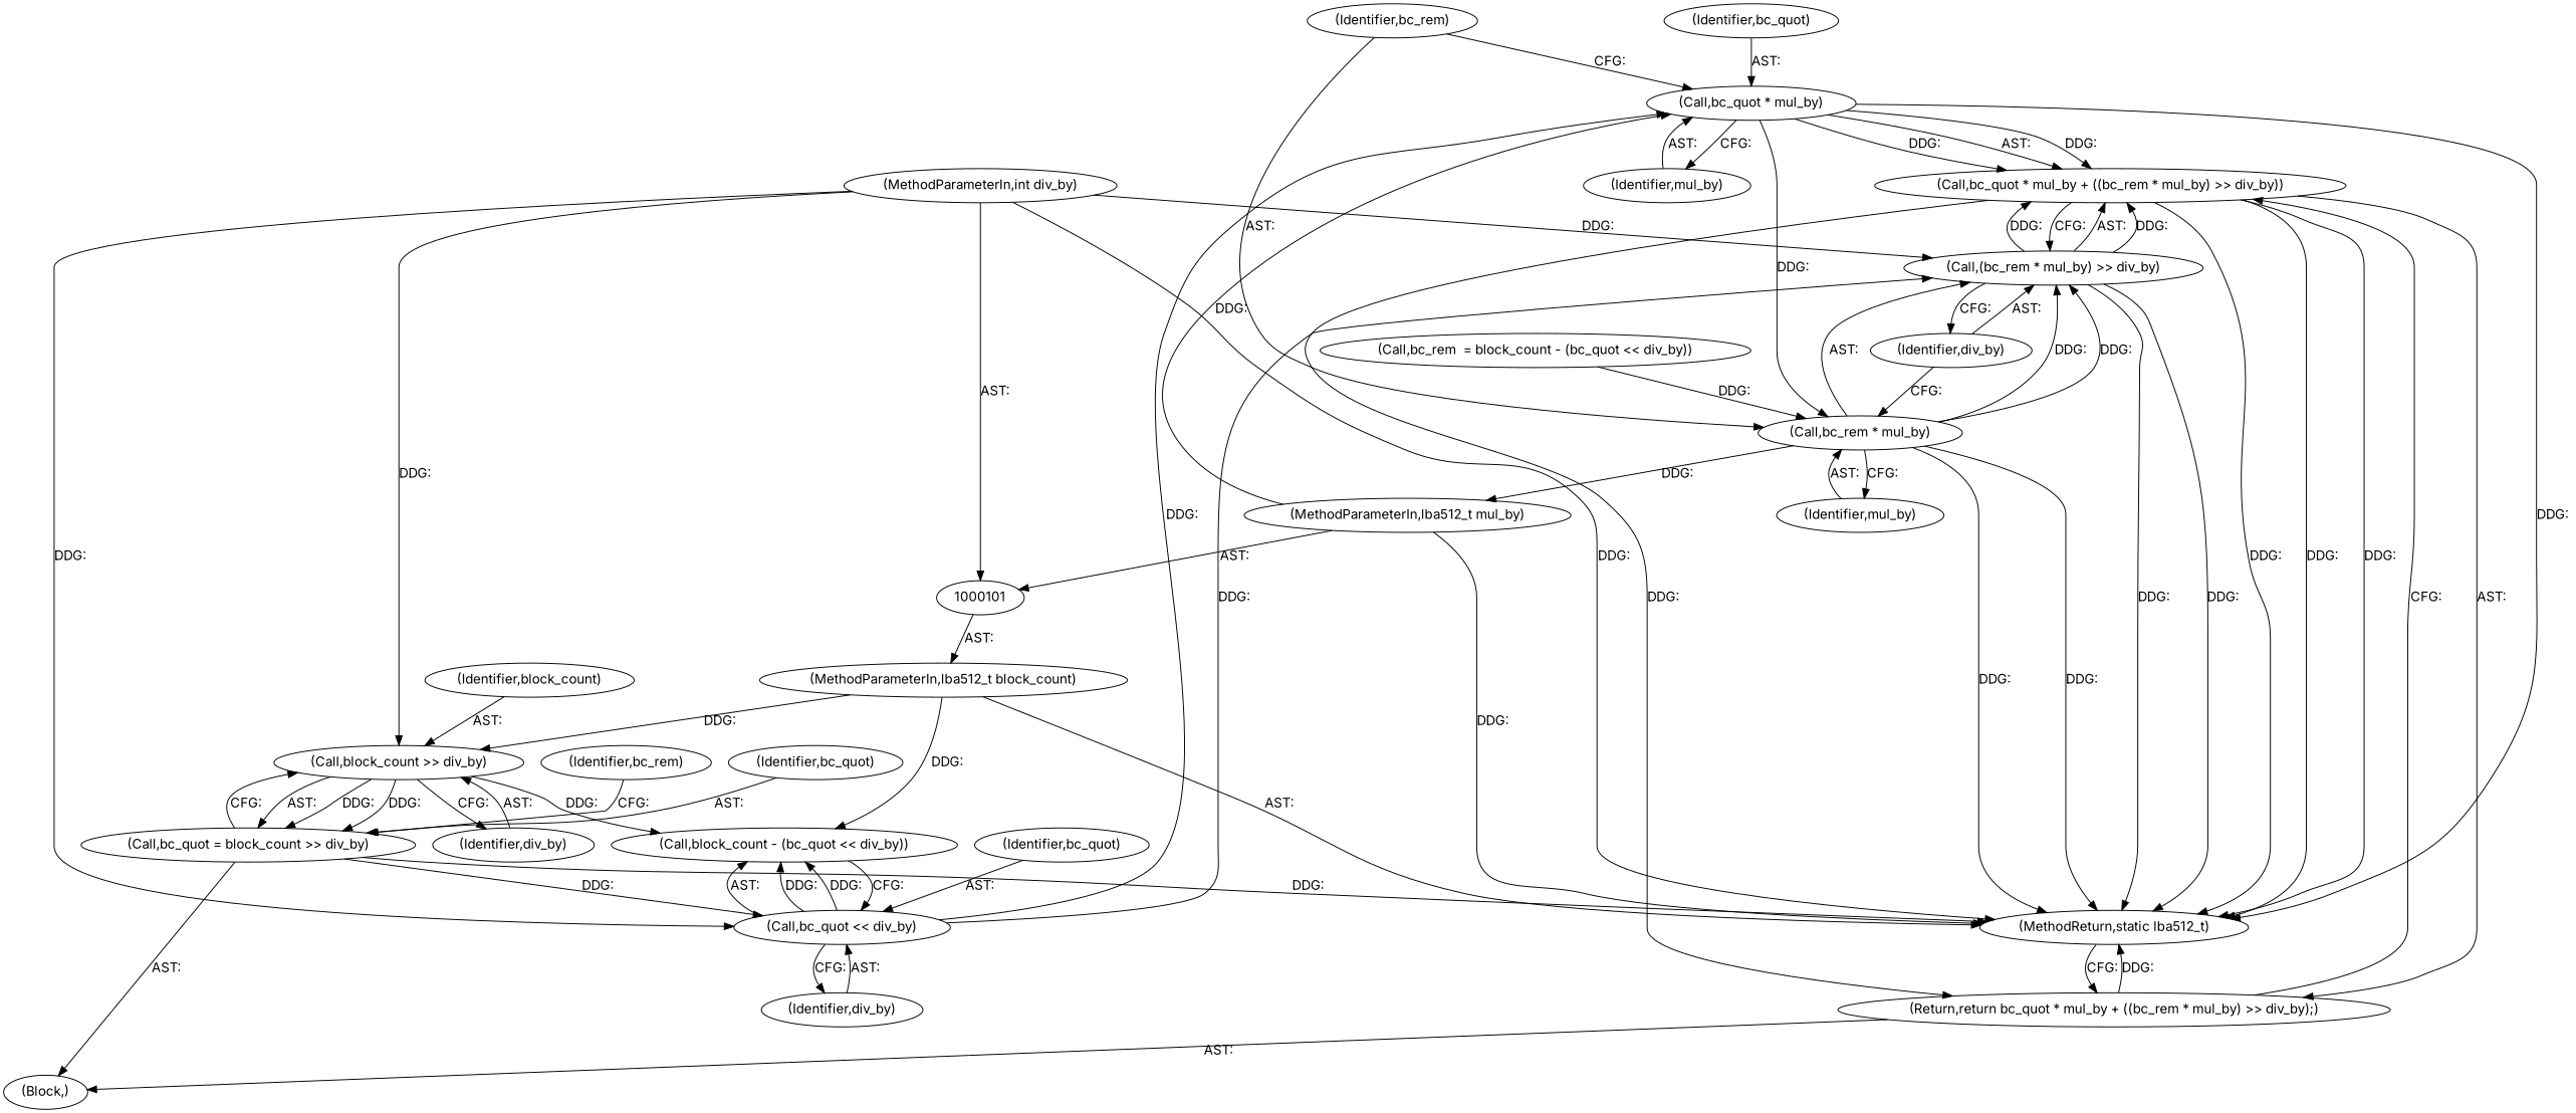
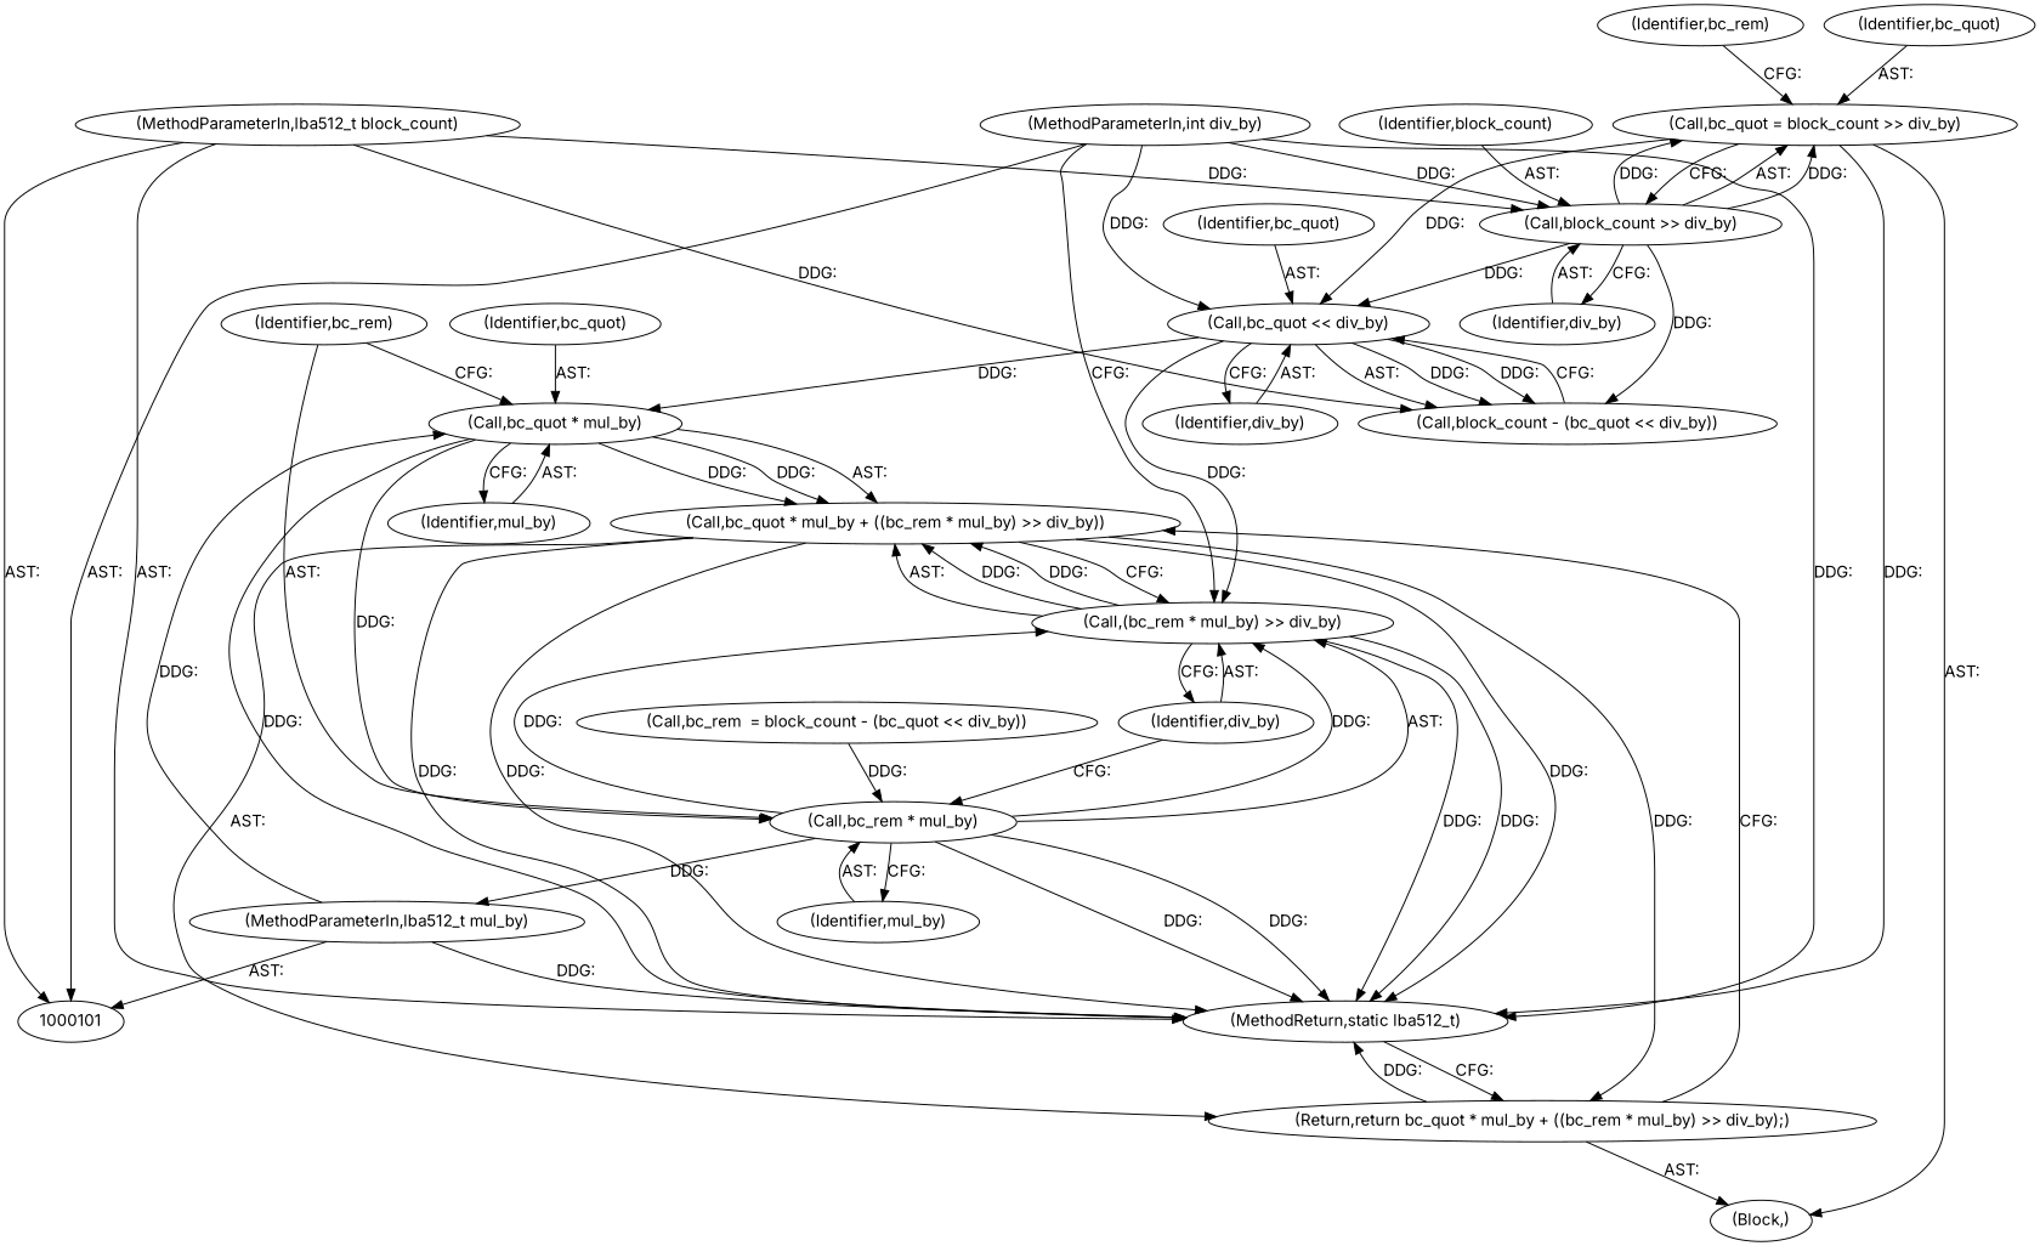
  digraph {
    fontname=Inter
    node [fontname=Inter]
    edge [fontname=Inter]
    n1 [label="(Call,bc_quot * mul_by)"]
    n2 [label="(Call,bc_quot * mul_by + ((bc_rem * mul_by) >> div_by))"]
    n3 [label="(Call,bc_rem * mul_by)"]
    n4 [label="(Identifier,mul_by)"]
    n5 [label="(MethodReturn,static lba512_t)"]
    n6 [label="(Call,(bc_rem * mul_by) >> div_by)"]
    n7 [label="(Return,return bc_quot * mul_by + ((bc_rem * mul_by) >> div_by);)"]
    n8 [label="(MethodParameterIn,lba512_t mul_by)"]
    n9 [label="(Identifier,mul_by)"]
    n10 [label="(Call,bc_quot << div_by)"]
    n11 [label="(Call,block_count - (bc_quot << div_by))"]
    n12 [label="(Identifier,div_by)"]
    n13 [label="(Identifier,div_by)"]
    n14 [label="(Call,bc_quot = block_count >> div_by)"]
    n15 [label="(Call,block_count >> div_by)"]
    n16 [label="(Block,)"]
    n17 [label="(Identifier,div_by)"]
    n18 [label="(MethodParameterIn,lba512_t block_count)"]
    1000101
    n20 [label="(MethodParameterIn,int div_by)"]
    n21 [label="(Identifier,bc_rem)"]
    n22 [label="(Call,bc_rem  = block_count - (bc_quot << div_by))"]
    n23 [label="(Identifier,block_count)"]
    n24 [label="(Identifier,bc_quot)"]
    n25 [label="(Identifier,bc_rem)"]
    n26 [label="(Identifier,bc_quot)"]
    n27 [label="(Identifier,bc_quot)"]
    n1 -> n2 [label="AST: "]
    n1 -> n2 [label="DDG: "]
    n1 -> n2 [label="DDG: "]
    n1 -> n3 [label="DDG: "]
    n1 -> n4 [label="CFG: "]
    n1 -> n5 [label="DDG: "]
    n2 -> n5 [label="DDG: "]
    n2 -> n5 [label="DDG: "]
    n2 -> n5 [label="DDG: "]
    n2 -> n6 [label="CFG: "]
    n2 -> n7 [label="AST: "]
    n2 -> n7 [label="DDG: "]
    n3 -> n5 [label="DDG: "]
    n3 -> n5 [label="DDG: "]
    n3 -> n6 [label="AST: "]
    n3 -> n6 [label="DDG: "]
    n3 -> n6 [label="DDG: "]
    n3 -> n8 [label="DDG: "]
    n3 -> n9 [label="CFG: "]
    n4 -> n1 [label="AST: "]
    n5 -> n7 [label="CFG: "]
    n6 -> n2 [label="AST: "]
    n6 -> n2 [label="DDG: "]
    n6 -> n2 [label="DDG: "]
    n6 -> n5 [label="DDG: "]
    n6 -> n5 [label="DDG: "]
    n6 -> n13 [label="CFG: "]
    n7 -> n2 [label="CFG: "]
    n7 -> n5 [label="DDG: "]
    n7 -> n16 [label="AST: "]
    n8 -> n1 [label="DDG: "]
    n8 -> n5 [label="DDG: "]
    n8 -> 1000101 [label="AST: "]
    n9 -> n3 [label="AST: "]
    n10 -> n1 [label="DDG: "]
    n10 -> n6 [label="DDG: "]
    n10 -> n11 [label="AST: "]
    n10 -> n11 [label="DDG: "]
    n10 -> n11 [label="DDG: "]
    n10 -> n12 [label="CFG: "]
    n11 -> n10 [label="CFG: "]
    n12 -> n10 [label="AST: "]
    n13 -> n3 [label="CFG: "]
    n13 -> n6 [label="AST: "]
    n14 -> n5 [label="DDG: "]
    n14 -> n10 [label="DDG: "]
    n14 -> n15 [label="CFG: "]
    n14 -> n16 [label="AST: "]
+   n15 -> n10 [label="DDG: "]
    n15 -> n11 [label="DDG: "]
    n15 -> n14 [label="AST: "]
    n15 -> n14 [label="DDG: "]
    n15 -> n14 [label="DDG: "]
    n15 -> n17 [label="CFG: "]
    n17 -> n15 [label="AST: "]
    n18 -> n5 [label="AST: "]
    n18 -> n11 [label="DDG: "]
    n18 -> n15 [label="DDG: "]
-   1000101 -> n18 [label="AST: "]
+   n18 -> 1000101 [label="AST: "]
    n20 -> n5 [label="DDG: "]
-   n20 -> n6 [label="DDG: "]
+   n20 -> n6 [label="CFG: "]
    n20 -> n10 [label="DDG: "]
    n20 -> n15 [label="DDG: "]
    n20 -> 1000101 [label="AST: "]
    n21 -> n1 [label="CFG: "]
    n21 -> n3 [label="AST: "]
    n22 -> n3 [label="DDG: "]
    n23 -> n15 [label="AST: "]
    n24 -> n10 [label="AST: "]
    n25 -> n14 [label="CFG: "]
    n26 -> n1 [label="AST: "]
    n27 -> n14 [label="AST: "]
  }
